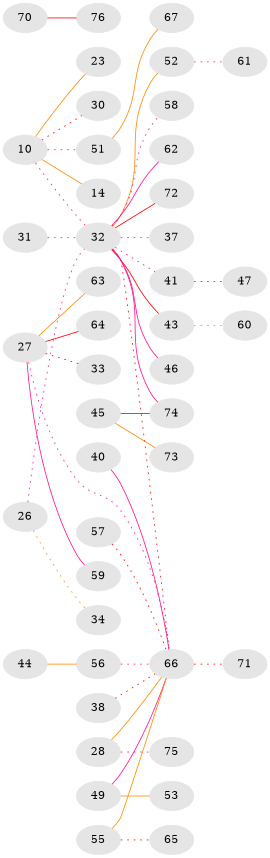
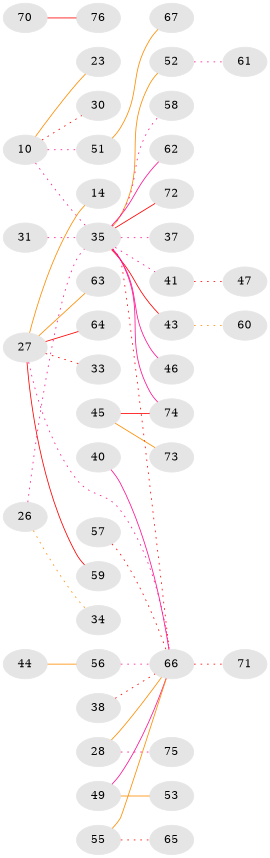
  graph {
    rankdir=LR
    node [color=gray90 style=filled]
    edge [color=deeppink style=solid]
    10
    14
    23
    30
-   35 [super="+2+21+16" label=32]
+   35 [super="+2+21+16"]
    51 [super="+48+50+25+32+36"]
    66 [super="+22"]
    37
    41
    43 [super="+42"]
    46
    52
    58
    62
    72
    74 [super="+18"]
    67
    26 [super="+24"]
    34
    27
    33
    59
    63
    64
    71
    28
    75
    31
    47
    60
    61
    38
    40
    56 [super="+29"]
    44
    45
    73
    49
    53
    55
    65
    57
    76 [super="+68"]
    70
-   10 -- 14 [color=darkorange]
+   27 -- 14 [color=darkorange]
    10 -- 23 [color=darkorange]
    10 -- 30 [color=red style=dotted]
    10 -- 35 [style=dotted]
    10 -- 51 [style=dotted]
    35 -- 66 [color=red style=dotted]
    35 -- 37 [style=dotted]
    35 -- 41 [style=dotted]
    35 -- 43 [color=red]
    35 -- 46
    35 -- 52 [color=darkorange]
    35 -- 58 [style=dotted]
    35 -- 62
    35 -- 72 [color=red]
    35 -- 74
    51 -- 67 [color=darkorange]
    66 -- 71 [color=red style=dotted]
    41 -- 47 [color=red style=dotted]
    43 -- 60 [color=darkorange style=dotted]
    52 -- 61 [style=dotted]
    26 -- 35 [style=dotted]
    26 -- 34 [color=darkorange style=dotted]
    27 -- 66 [style=dotted]
    27 -- 33 [color=red style=dotted]
-   27 -- 59
+   27 -- 59 [color=red]
    27 -- 63 [color=darkorange]
    27 -- 64 [color=red]
    28 -- 66 [color=darkorange]
    28 -- 75 [style=dotted]
    31 -- 35 [style=dotted]
    38 -- 66 [color=red style=dotted]
    40 -- 66
    56 -- 66 [style=dotted]
    44 -- 56 [color=darkorange]
    45 -- 74 [color=red]
    45 -- 73 [color=darkorange]
    49 -- 66
    49 -- 53 [color=darkorange]
    55 -- 66 [color=darkorange]
    55 -- 65 [color=red style=dotted]
    57 -- 66 [color=red style=dotted]
    70 -- 76 [color=red]
  }
